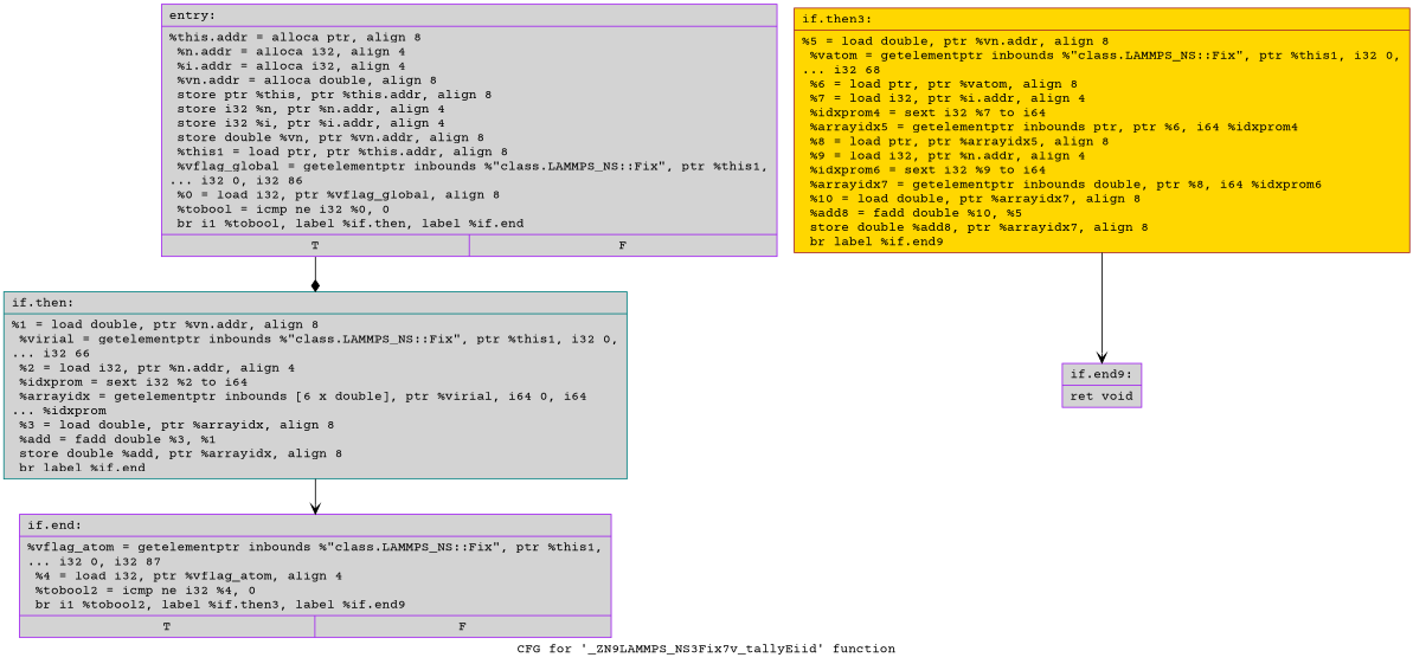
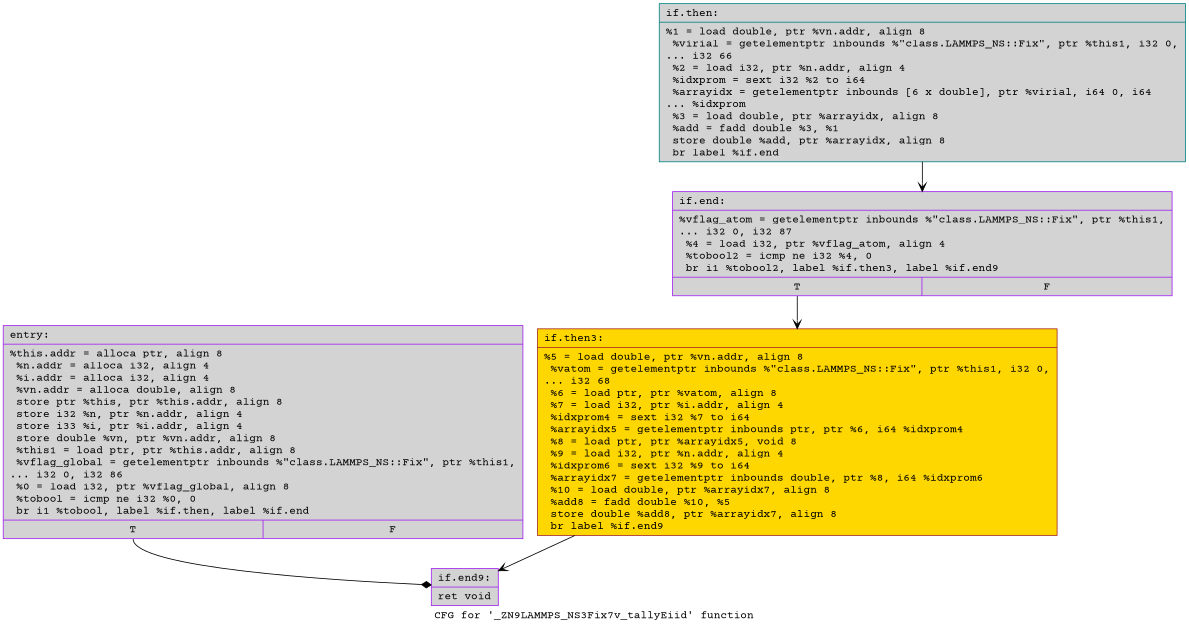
  digraph {
    fontname="Courier Prime"
    label="CFG for '_ZN9LAMMPS_NS3Fix7v_tallyEiid' function"
    node [color=purple fillcolor=lightgrey fontname="Courier Prime" shape=record style=filled]
    edge [arrowhead=vee fontname="Courier Prime"]
-   n1 [label="{entry:\l|  %this.addr = alloca ptr, align 8\l  %n.addr = alloca i32, align 4\l  %i.addr = alloca i32, align 4\l  %vn.addr = alloca double, align 8\l  store ptr %this, ptr %this.addr, align 8\l  store i32 %n, ptr %n.addr, align 4\l  store i32 %i, ptr %i.addr, align 4\l  store double %vn, ptr %vn.addr, align 8\l  %this1 = load ptr, ptr %this.addr, align 8\l  %vflag_global = getelementptr inbounds %\"class.LAMMPS_NS::Fix\", ptr %this1,\l... i32 0, i32 86\l  %0 = load i32, ptr %vflag_global, align 8\l  %tobool = icmp ne i32 %0, 0\l  br i1 %tobool, label %if.then, label %if.end\l|{<s0>T|<s1>F}}"]
+   n1 [label="{entry:\l|  %this.addr = alloca ptr, align 8\l  %n.addr = alloca i32, align 4\l  %i.addr = alloca i32, align 4\l  %vn.addr = alloca double, align 8\l  store ptr %this, ptr %this.addr, align 8\l  store i32 %n, ptr %n.addr, align 4\l  store i33 %i, ptr %i.addr, align 4\l  store double %vn, ptr %vn.addr, align 8\l  %this1 = load ptr, ptr %this.addr, align 8\l  %vflag_global = getelementptr inbounds %\"class.LAMMPS_NS::Fix\", ptr %this1,\l... i32 0, i32 86\l  %0 = load i32, ptr %vflag_global, align 8\l  %tobool = icmp ne i32 %0, 0\l  br i1 %tobool, label %if.then, label %if.end\l|{<s0>T|<s1>F}}"]
    n2 [color=teal label="{if.then:\l|  %1 = load double, ptr %vn.addr, align 8\l  %virial = getelementptr inbounds %\"class.LAMMPS_NS::Fix\", ptr %this1, i32 0,\l... i32 66\l  %2 = load i32, ptr %n.addr, align 4\l  %idxprom = sext i32 %2 to i64\l  %arrayidx = getelementptr inbounds [6 x double], ptr %virial, i64 0, i64\l... %idxprom\l  %3 = load double, ptr %arrayidx, align 8\l  %add = fadd double %3, %1\l  store double %add, ptr %arrayidx, align 8\l  br label %if.end\l}"]
    n3 [label="{if.end:\l|  %vflag_atom = getelementptr inbounds %\"class.LAMMPS_NS::Fix\", ptr %this1,\l... i32 0, i32 87\l  %4 = load i32, ptr %vflag_atom, align 4\l  %tobool2 = icmp ne i32 %4, 0\l  br i1 %tobool2, label %if.then3, label %if.end9\l|{<s0>T|<s1>F}}"]
-   n4 [color=brown fillcolor=gold label="{if.then3:\l|  %5 = load double, ptr %vn.addr, align 8\l  %vatom = getelementptr inbounds %\"class.LAMMPS_NS::Fix\", ptr %this1, i32 0,\l... i32 68\l  %6 = load ptr, ptr %vatom, align 8\l  %7 = load i32, ptr %i.addr, align 4\l  %idxprom4 = sext i32 %7 to i64\l  %arrayidx5 = getelementptr inbounds ptr, ptr %6, i64 %idxprom4\l  %8 = load ptr, ptr %arrayidx5, align 8\l  %9 = load i32, ptr %n.addr, align 4\l  %idxprom6 = sext i32 %9 to i64\l  %arrayidx7 = getelementptr inbounds double, ptr %8, i64 %idxprom6\l  %10 = load double, ptr %arrayidx7, align 8\l  %add8 = fadd double %10, %5\l  store double %add8, ptr %arrayidx7, align 8\l  br label %if.end9\l}"]
+   n4 [color=brown fillcolor=gold label="{if.then3:\l|  %5 = load double, ptr %vn.addr, align 8\l  %vatom = getelementptr inbounds %\"class.LAMMPS_NS::Fix\", ptr %this1, i32 0,\l... i32 68\l  %6 = load ptr, ptr %vatom, align 8\l  %7 = load i32, ptr %i.addr, align 4\l  %idxprom4 = sext i32 %7 to i64\l  %arrayidx5 = getelementptr inbounds ptr, ptr %6, i64 %idxprom4\l  %8 = load ptr, ptr %arrayidx5, void 8\l  %9 = load i32, ptr %n.addr, align 4\l  %idxprom6 = sext i32 %9 to i64\l  %arrayidx7 = getelementptr inbounds double, ptr %8, i64 %idxprom6\l  %10 = load double, ptr %arrayidx7, align 8\l  %add8 = fadd double %10, %5\l  store double %add8, ptr %arrayidx7, align 8\l  br label %if.end9\l}"]
    n5 [label="{if.end9:\l|  ret void\l}"]
-   n1 -> n2 [arrowhead=diamond tailport=s0]
+   n1 -> n5 [arrowhead=diamond tailport=s0]
    n2 -> n3
+   n3 -> n4 [tailport=s0]
    n4 -> n5
  }
